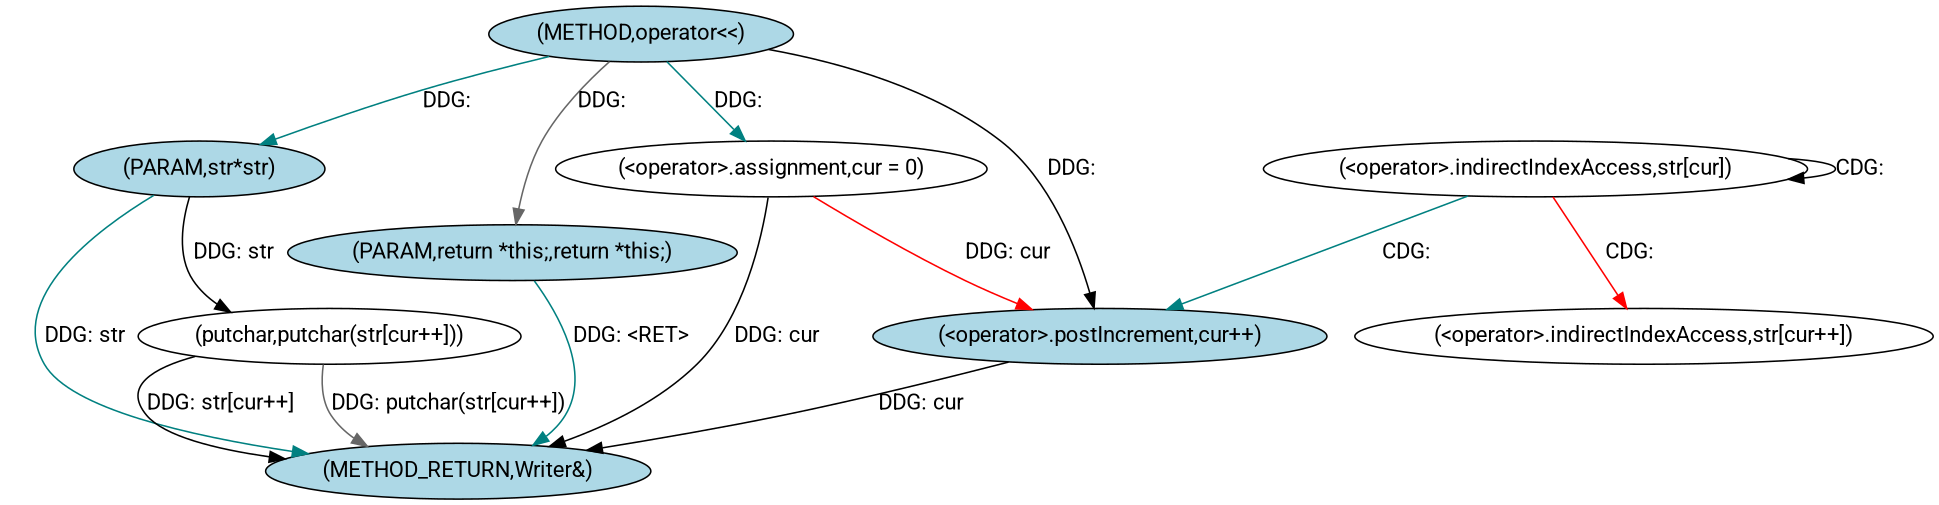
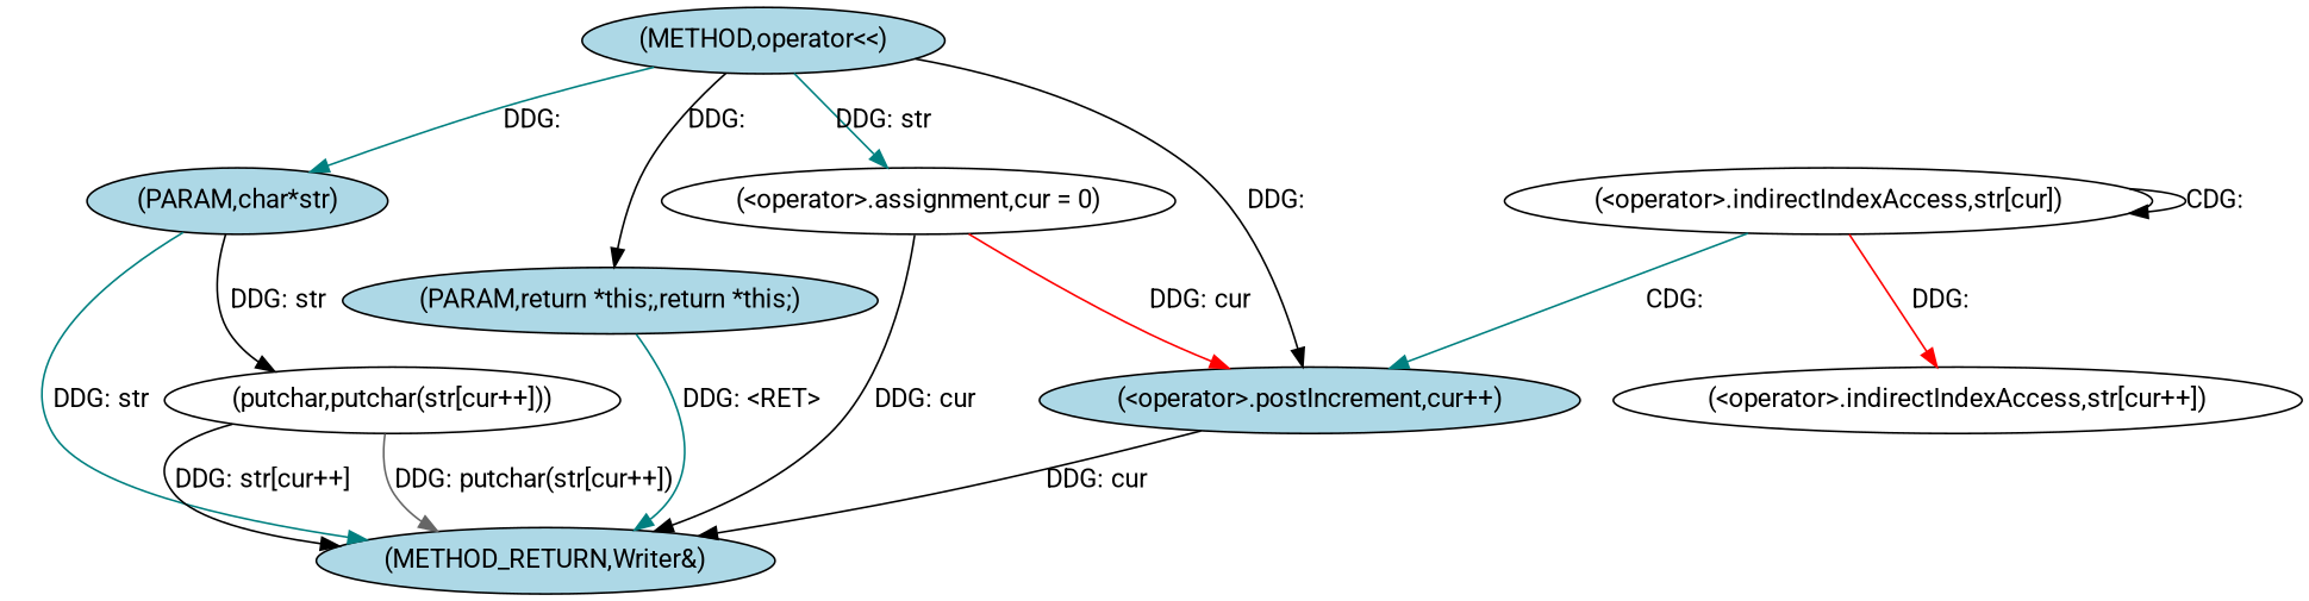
  digraph {
    fontname=Roboto
    node [fillcolor=lightblue fontname=Roboto style=filled]
    edge [color=black fontname=Roboto]
    n1 [label="(METHOD,operator<<)"]
-   n2 [label="(PARAM,str*str)"]
+   n2 [label="(PARAM,char*str)"]
    n3 [fillcolor=white label="(<operator>.assignment,cur = 0)"]
    n4 [label="(PARAM,return *this;,return *this;)"]
    n5 [label="(<operator>.postIncrement,cur++)"]
    n6 [label="(METHOD_RETURN,Writer&)"]
    n7 [fillcolor=white label="(putchar,putchar(str[cur++]))"]
    n8 [fillcolor=white label="(<operator>.indirectIndexAccess,str[cur])"]
    n9 [fillcolor=white label="(<operator>.indirectIndexAccess,str[cur++])"]
    n1 -> n2 [color=teal label="DDG: "]
-   n1 -> n3 [color=teal label="DDG: "]
-   n1 -> n4 [color=gray40 label="DDG: "]
+   n1 -> n3 [color=teal label="DDG: str"]
+   n1 -> n4 [label="DDG: "]
    n1 -> n5 [label="DDG: "]
    n2 -> n6 [color=teal label="DDG: str"]
    n2 -> n7 [label="DDG: str"]
    n3 -> n5 [color=red label="DDG: cur"]
    n3 -> n6 [label="DDG: cur"]
    n4 -> n6 [color=teal label="DDG: <RET>"]
    n5 -> n6 [label="DDG: cur"]
    n7 -> n6 [label="DDG: str[cur++]"]
    n7 -> n6 [color=gray40 label="DDG: putchar(str[cur++])"]
    n8 -> n5 [color=teal label="CDG: "]
    n8 -> n8 [label="CDG: "]
-   n8 -> n9 [color=red label="CDG: "]
+   n8 -> n9 [color=red label="DDG: "]
  }
